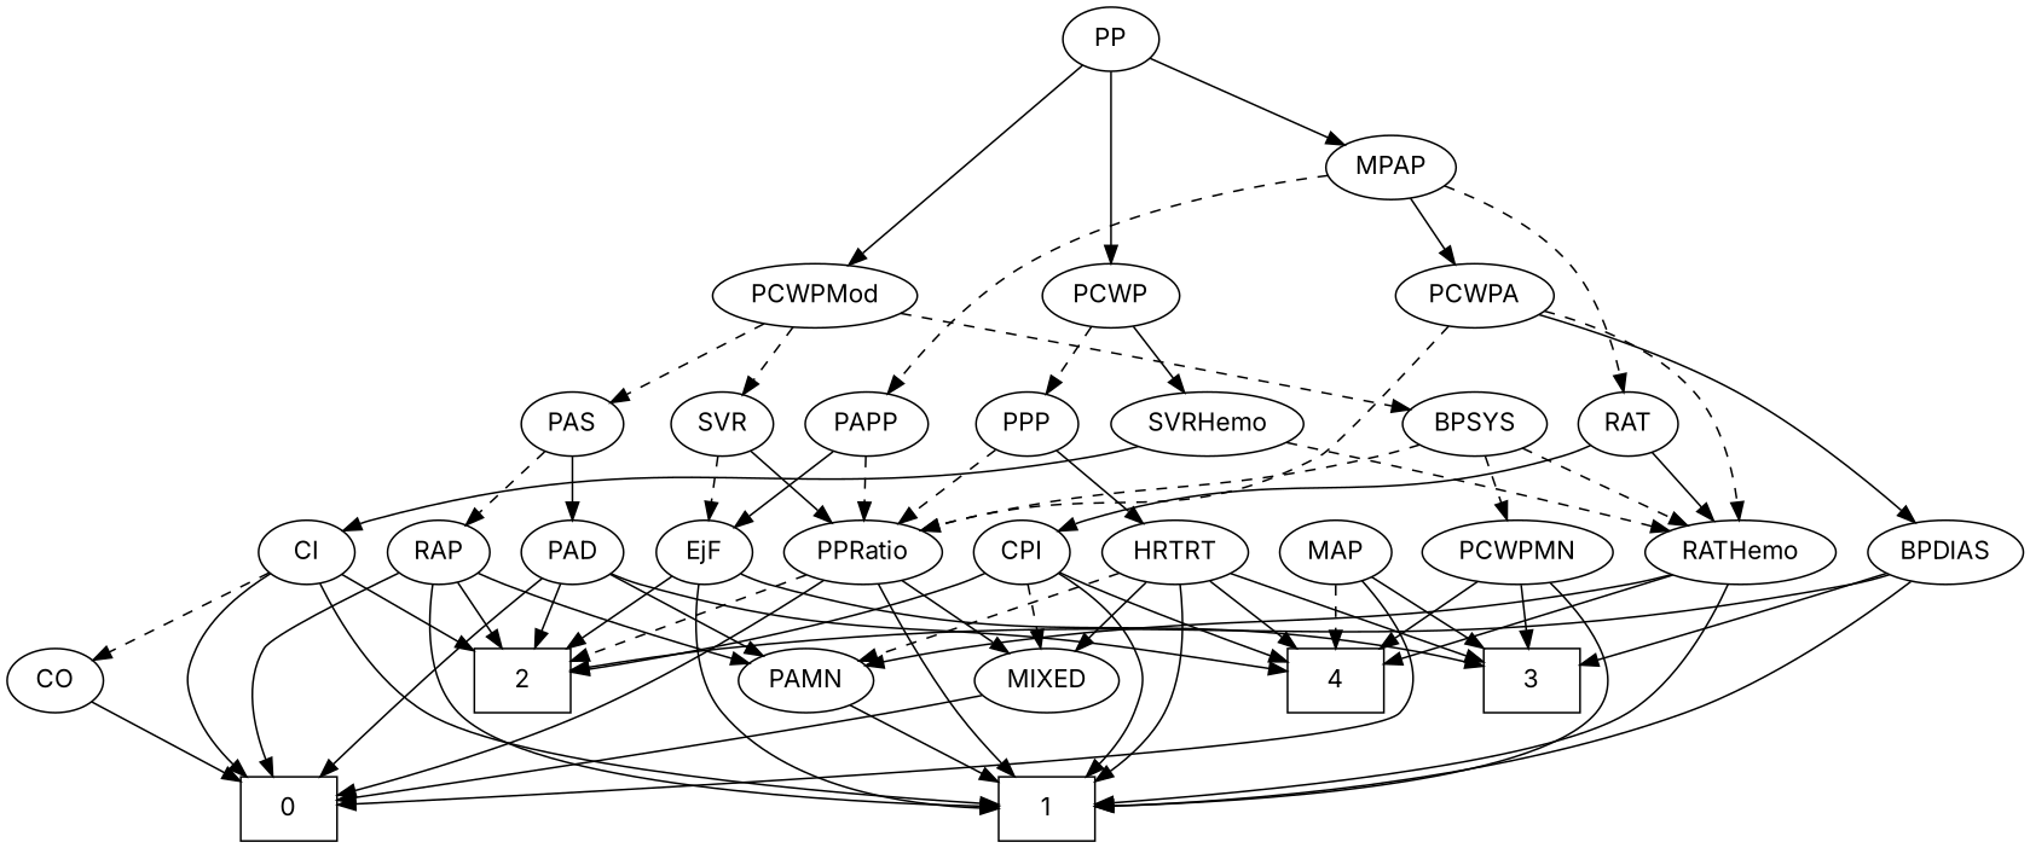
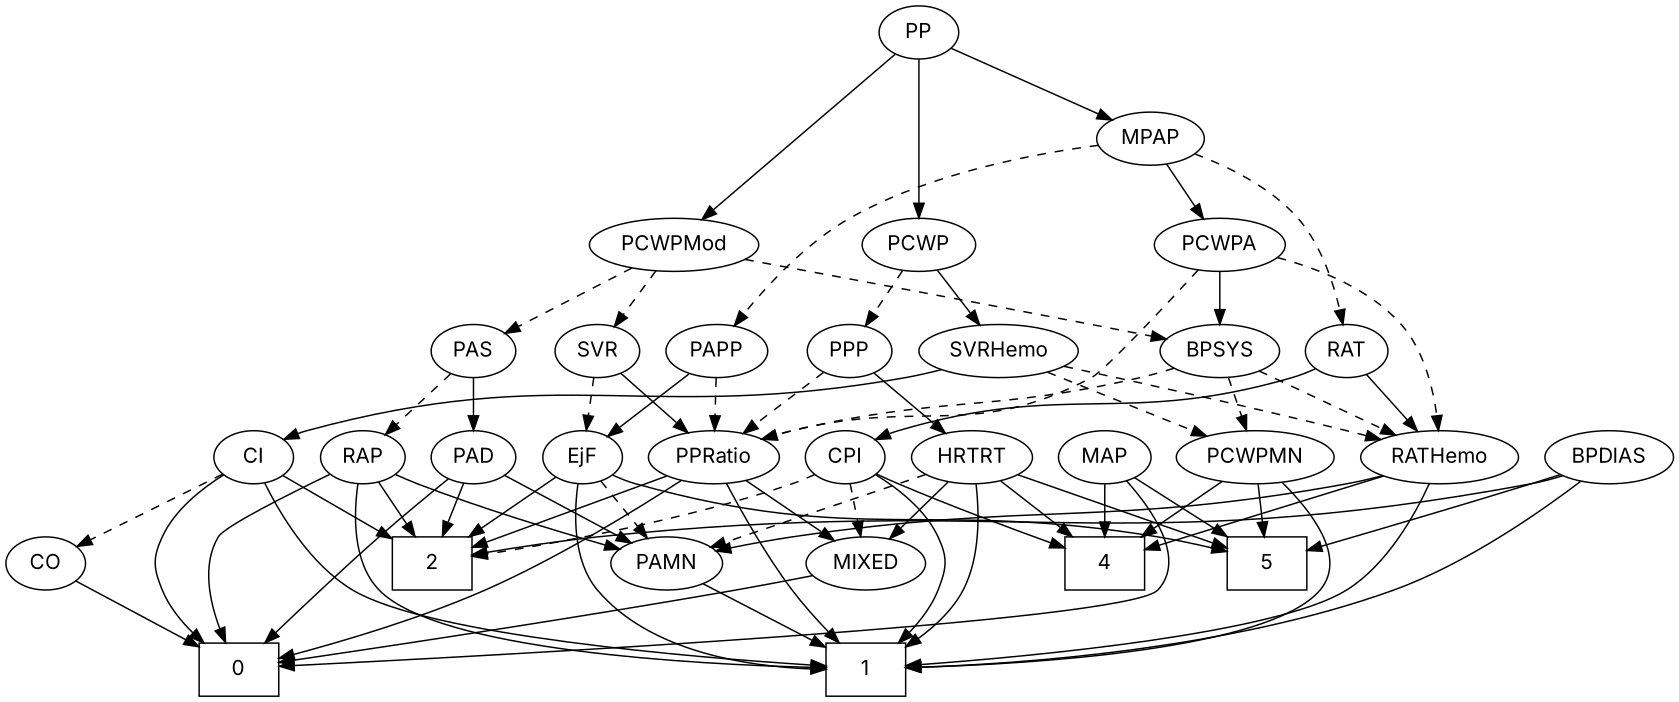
  strict digraph {
    fontname=Inter
    node [fontname=Inter]
    edge [fontname=Inter style=solid]
    1 [height=0.5 shape=box width=0.75]
    2 [height=0.5 shape=box width=0.75]
-   3 [height=0.5 shape=box width=0.75]
+   3 [height=0.5 shape=box width=0.75 label=5]
    4 [height=0.5 shape=box width=0.75]
    n5 [height=0.5 label=0 shape=box width=0.75]
    PCWPMN [height=0.5 width=1.3902]
    MAP [height=0.5 width=0.84854]
    EjF [height=0.5 width=0.75]
    PAMN [height=0.5 width=1.011]
    RAP [height=0.5 width=0.77632]
    MIXED [height=0.5 width=1.1193]
    MPAP [height=0.5 width=0.97491]
    RAT [height=0.5 width=0.75827]
    PCWPA [height=0.5 width=1.1555]
    PAPP [height=0.5 width=0.88464]
    RATHemo [height=0.5 width=1.3721]
    CPI [height=0.5 width=0.75]
    PPRatio [height=0.5 width=1.1013]
    BPDIAS [height=0.5 width=1.1735]
    BPSYS [height=0.5 width=1.0471]
    PAD [height=0.5 width=0.79437]
    CO [height=0.5 width=0.75]
    PAS [height=0.5 width=0.75]
    SVR [height=0.5 width=0.77632]
    PCWPMod [height=0.5 width=1.4443]
    SVRHemo [height=0.5 width=1.3902]
    CI [height=0.5 width=0.75]
    PP [height=0.5 width=0.75]
    PCWP [height=0.5 width=0.97491]
    PPP [height=0.5 width=0.75]
    HRTRT [height=0.5 width=1.1013]
    PCWPMN -> 1
    PCWPMN -> 3
    PCWPMN -> 4
    MAP -> 3
-   MAP -> 4 [style=dashed]
+   MAP -> 4
    MAP -> n5
    EjF -> 1
    EjF -> 2
    EjF -> 3
+   EjF -> PAMN [style=dashed]
    PAMN -> 1
    RAP -> 1
    RAP -> 2
    RAP -> n5
    RAP -> PAMN
    MIXED -> n5
    MPAP -> RAT [style=dashed]
    MPAP -> PCWPA
    MPAP -> PAPP [style=dashed]
    RAT -> RATHemo
    RAT -> CPI
    PCWPA -> RATHemo [style=dashed]
    PCWPA -> PPRatio [style=dashed]
-   PCWPA -> BPDIAS
+   PCWPA -> BPSYS
    PAPP -> EjF
    PAPP -> PPRatio [style=dashed]
    RATHemo -> 1
    RATHemo -> 4
    RATHemo -> PAMN
    CPI -> 1
-   CPI -> 2
+   CPI -> 2 [style=dashed]
    CPI -> 4
    CPI -> MIXED [style=dashed]
    PPRatio -> 1
-   PPRatio -> 2 [style=dashed]
+   PPRatio -> 2
    PPRatio -> n5
    PPRatio -> MIXED
    BPDIAS -> 1
    BPDIAS -> 2
    BPDIAS -> 3
    BPSYS -> PCWPMN [style=dashed]
    BPSYS -> RATHemo [style=dashed]
    BPSYS -> PPRatio [style=dashed]
    PAD -> 2
-   PAD -> 4
    PAD -> n5
    PAD -> PAMN
    CO -> n5
    PAS -> RAP [style=dashed]
    PAS -> PAD
    SVR -> EjF [style=dashed]
    SVR -> PPRatio
    PCWPMod -> BPSYS [style=dashed]
    PCWPMod -> PAS [style=dashed]
    PCWPMod -> SVR [style=dashed]
+   SVRHemo -> PCWPMN [style=dashed]
    SVRHemo -> RATHemo [style=dashed]
    SVRHemo -> CI
    CI -> 1
    CI -> 2
    CI -> n5
    CI -> CO [style=dashed]
    PP -> MPAP
    PP -> PCWPMod
    PP -> PCWP
    PCWP -> SVRHemo
    PCWP -> PPP [style=dashed]
    PPP -> PPRatio [style=dashed]
    PPP -> HRTRT
    HRTRT -> 1
    HRTRT -> 3
    HRTRT -> 4
    HRTRT -> PAMN [style=dashed]
    HRTRT -> MIXED
  }
